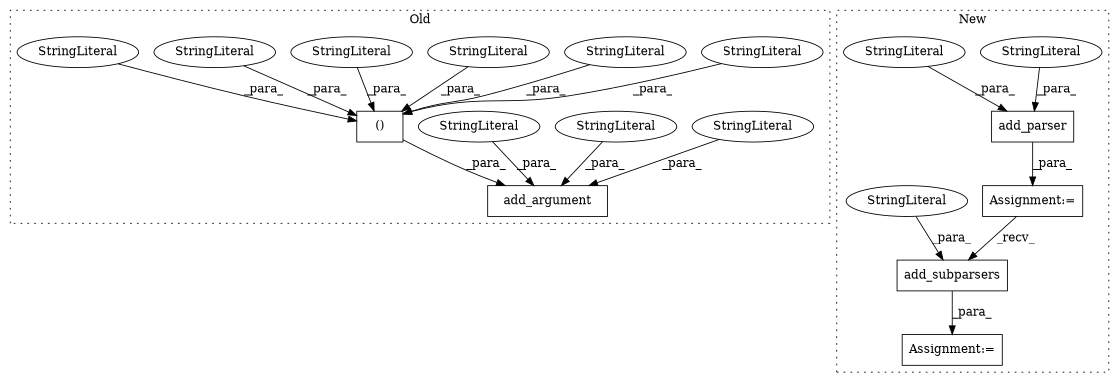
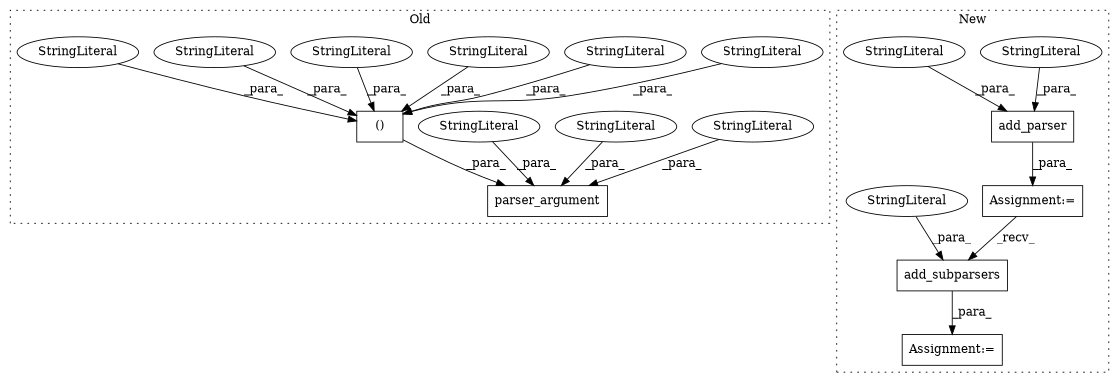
  digraph {
    node [a=45 l=8 shape=ellipse]
    n1 [a=106 l=131 label="()" s=58155 shape=box]
-   n2 [a=32 l="13,1" label=add_argument s="58088,58405" shape=box]
+   n2 [a=32 l="13,1" label=parser_argument s="58088,58405" shape=box]
    n3 [l=117 label=StringLiteral s=58288]
    n4 [l=3 label=StringLiteral s=58225]
    n5 [l=10 label=StringLiteral s=58126]
    n6 [l=4 label=StringLiteral s=58121]
    n7 [l=6 label=StringLiteral s=58187]
    n8 [l=3 label=StringLiteral s=58241]
    n9 [l=6 label=StringLiteral s=58206]
    n10 [label=StringLiteral s=58257]
    n11 [label=StringLiteral s=58278]
    n12 [a=32 l="11,1" label=add_parser s="61328,61396" shape=box]
    n13 [a=7 l=1 label="Assignment:=" s=61313 shape=box]
    n14 [label=StringLiteral s=61339]
    n15 [l=48 label=StringLiteral s=61348]
    n16 [a=7 l=1 label="Assignment:=" s=61422 shape=box]
    n17 [a=32 l="15,1" label=add_subparsers s="61432,61492" shape=box]
    n18 [l=45 label=StringLiteral s=61447]
    subgraph cluster_1 {
      label=Old
      style=dotted
      n1
      n2
      n3
      n4
      n5
      n6
      n7
      n8
      n9
      n10
      n11
    }
    subgraph cluster_2 {
      label=New
      style=dotted
      n12
      n13
      n14
      n15
      n16
      n17
      n18
    }
    n1 -> n2 [label=_para_]
    n3 -> n2 [label=_para_]
    n4 -> n1 [label=_para_]
    n5 -> n2 [label=_para_]
    n6 -> n2 [label=_para_]
    n7 -> n1 [label=_para_]
    n8 -> n1 [label=_para_]
    n9 -> n1 [label=_para_]
    n10 -> n1 [label=_para_]
    n11 -> n1 [label=_para_]
    n12 -> n13 [label=_para_]
    n13 -> n17 [label=_recv_]
    n14 -> n12 [label=_para_]
    n15 -> n12 [label=_para_]
    n17 -> n16 [label=_para_]
    n18 -> n17 [label=_para_]
  }
